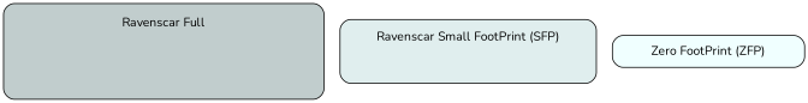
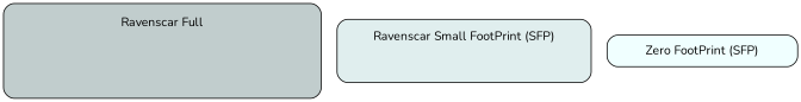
  digraph {
    fontname=Nunito
    node [color=black shape=box style="rounded,filled" fontname=Nunito]
    n1 [fillcolor=azure3 height=1.5 label="Ravenscar Full\n\n\n\n\n" width=5]
    n2 [fillcolor=azure2 height=1 label="Ravenscar Small FootPrint (SFP)\n\n\n" width=4]
-   n3 [fillcolor=azure1 height=0.5 label="Zero FootPrint (ZFP)" width=3]
+   n3 [fillcolor=azure1 height=0.5 label="Zero FootPrint (SFP)" width=3]
  }
